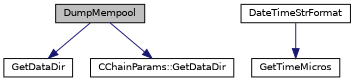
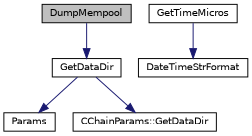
  digraph {
    rankdir=TB
    node [color=black fillcolor=white fontname=Helvetica fontsize=10 shape=record style=filled]
    edge [color=midnightblue fontname=Helvetica fontsize=10 labelfontname=Helvetica labelfontsize=10 style=solid]
    n1 [fillcolor=grey75 fontcolor=black height=0.2 label=DumpMempool width=0.4]
    n2 [height=0.2 label=GetDataDir width=0.4]
    n3 [height=0.2 label=GetTimeMicros width=0.4]
    n4 [height=0.2 label=DateTimeStrFormat width=0.4]
+   n5 [height=0.2 label=Params width=0.4]
    n6 [height=0.2 label="CChainParams::GetDataDir" width=0.4]
    n1 -> n2
-   n1 -> n6
-   n4 -> n3
+   n2 -> n5
+   n2 -> n6
+   n3 -> n4
  }
